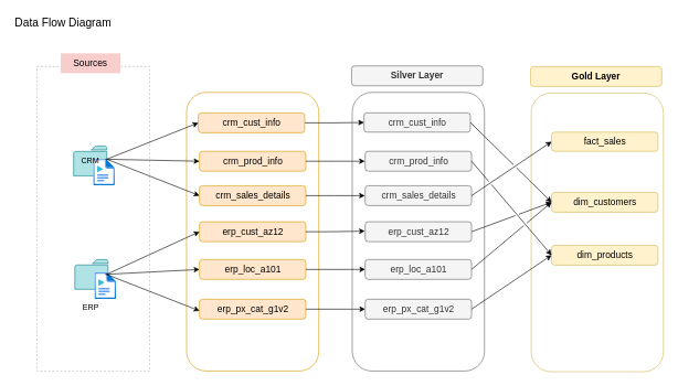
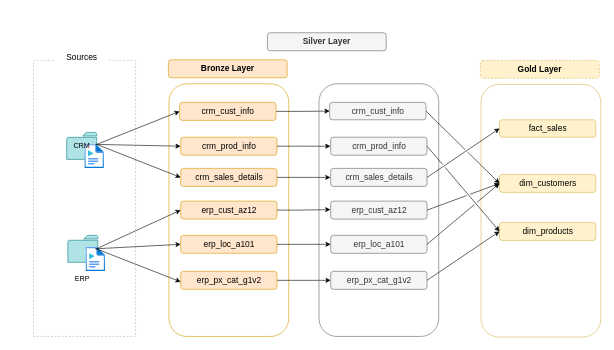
  <mxCell id="0" />
  <mxCell id="1" parent="0" />
- <mxCell id="2" value="Data Flow Diagram" style="text;html=1;align=center;verticalAlign=middle;whiteSpace=wrap;rounded=0;fontSize=17;" parent="1" vertex="1"><mxGeometry x="20" y="20" width="150" height="30" as="geometry" /></mxCell>
  <mxCell id="3" value="" style="rounded=0;whiteSpace=wrap;html=1;fillColor=none;strokeColor=#B4B4B4;dashed=1;" parent="1" vertex="1"><mxGeometry x="55.31" y="100" width="170" height="460" as="geometry" /></mxCell>
- <mxCell id="4" value="Sources" style="rounded=0;whiteSpace=wrap;html=1;strokeColor=none;fontSize=14;fillColor=#f8cecc;" parent="1" vertex="1"><mxGeometry x="91.13" y="80" width="90" height="30" as="geometry" /></mxCell>
+ <mxCell id="4" value="Sources" style="rounded=0;whiteSpace=wrap;html=1;strokeColor=none;fontSize=14;" parent="1" vertex="1"><mxGeometry x="91.13" y="80" width="90" height="30" as="geometry" /></mxCell>
  <mxCell id="5" value="" style="sketch=0;pointerEvents=1;shadow=0;dashed=0;html=1;labelPosition=center;verticalLabelPosition=bottom;verticalAlign=top;outlineConnect=0;align=center;shape=mxgraph.office.concepts.folder;fillColor=#b0e3e6;strokeColor=#0e8088;" parent="1" vertex="1"><mxGeometry x="110.62" y="220" width="50" height="45" as="geometry" /></mxCell>
  <mxCell id="6" value="" style="image;aspect=fixed;html=1;points=[];align=center;fontSize=12;image=img/lib/azure2/general/Media_File.svg;" parent="1" vertex="1"><mxGeometry x="140.62" y="240" width="32.51" height="40" as="geometry" /></mxCell>
  <mxCell id="7" value="CRM" style="text;html=1;align=center;verticalAlign=middle;whiteSpace=wrap;rounded=0;" parent="1" vertex="1"><mxGeometry x="105.62" y="228" width="60" height="30" as="geometry" /></mxCell>
  <mxCell id="8" value="" style="sketch=0;pointerEvents=1;shadow=0;dashed=0;html=1;strokeColor=#0e8088;labelPosition=center;verticalLabelPosition=bottom;verticalAlign=top;outlineConnect=0;align=center;shape=mxgraph.office.concepts.folder;fillColor=#b0e3e6;" parent="1" vertex="1"><mxGeometry x="112.49" y="391.5" width="50" height="45" as="geometry" /></mxCell>
  <mxCell id="9" value="" style="image;aspect=fixed;html=1;points=[];align=center;fontSize=12;image=img/lib/azure2/general/Media_File.svg;" parent="1" vertex="1"><mxGeometry x="142.49" y="411.5" width="32.51" height="40" as="geometry" /></mxCell>
  <mxCell id="10" value="ERP" style="text;html=1;align=center;verticalAlign=middle;whiteSpace=wrap;rounded=0;" parent="1" vertex="1"><mxGeometry x="107.49" y="448.5" width="60" height="30" as="geometry" /></mxCell>
+ <mxCell id="11" value="Bronze Layer" style="rounded=1;whiteSpace=wrap;html=1;fillColor=#ffe6cc;strokeColor=#d79b00;fontSize=14;fontStyle=1" parent="1" vertex="1"><mxGeometry x="280" y="99" width="198" height="30" as="geometry" /></mxCell>
  <mxCell id="12" value="" style="rounded=1;whiteSpace=wrap;html=1;fillColor=none;strokeColor=#d79b00;fontSize=14;" parent="1" vertex="1"><mxGeometry x="281" y="139" width="199.5" height="421" as="geometry" /></mxCell>
  <mxCell id="13" value="&lt;span style=&quot;font-weight: normal;&quot;&gt;crm_sales_details&lt;/span&gt;" style="rounded=1;whiteSpace=wrap;html=1;fillColor=#ffe6cc;strokeColor=#d79b00;fontSize=14;fontStyle=1" parent="1" vertex="1"><mxGeometry x="300.5" y="280" width="160.5" height="30" as="geometry" /></mxCell>
  <mxCell id="14" style="edgeStyle=orthogonalEdgeStyle;rounded=0;orthogonalLoop=1;jettySize=auto;html=1;" parent="1" source="15" target="30" edge="1"><mxGeometry relative="1" as="geometry" /></mxCell>
  <mxCell id="15" value="&lt;span style=&quot;font-weight: normal;&quot;&gt;crm_cust_info&lt;/span&gt;" style="rounded=1;whiteSpace=wrap;html=1;fillColor=#ffe6cc;strokeColor=#d79b00;fontSize=14;fontStyle=1" parent="1" vertex="1"><mxGeometry x="298.75" y="170" width="160.5" height="30" as="geometry" /></mxCell>
  <mxCell id="16" value="&lt;span style=&quot;font-weight: normal;&quot;&gt;crm_prod_info&lt;/span&gt;" style="rounded=1;whiteSpace=wrap;html=1;fillColor=#ffe6cc;strokeColor=#d79b00;fontSize=14;fontStyle=1" parent="1" vertex="1"><mxGeometry x="300.5" y="228" width="160.5" height="30" as="geometry" /></mxCell>
  <mxCell id="17" value="&lt;span style=&quot;font-weight: normal;&quot;&gt;erp_cust_az12&lt;/span&gt;" style="rounded=1;whiteSpace=wrap;html=1;fillColor=#ffe6cc;strokeColor=#d79b00;fontSize=14;fontStyle=1" parent="1" vertex="1"><mxGeometry x="300.5" y="334.5" width="160.5" height="30" as="geometry" /></mxCell>
  <mxCell id="18" value="&lt;span style=&quot;font-weight: normal;&quot;&gt;erp_loc_a101&lt;/span&gt;" style="rounded=1;whiteSpace=wrap;html=1;fillColor=#ffe6cc;strokeColor=#d79b00;fontSize=14;fontStyle=1" parent="1" vertex="1"><mxGeometry x="300.5" y="391.5" width="160.5" height="30" as="geometry" /></mxCell>
  <mxCell id="19" style="edgeStyle=orthogonalEdgeStyle;rounded=0;orthogonalLoop=1;jettySize=auto;html=1;entryX=0;entryY=0.5;entryDx=0;entryDy=0;" parent="1" source="20" target="34" edge="1"><mxGeometry relative="1" as="geometry" /></mxCell>
  <mxCell id="20" value="&lt;span style=&quot;font-weight: normal;&quot;&gt;erp_px_cat_g1v2&lt;/span&gt;" style="rounded=1;whiteSpace=wrap;html=1;fillColor=#ffe6cc;strokeColor=#d79b00;fontSize=14;fontStyle=1" parent="1" vertex="1"><mxGeometry x="300.5" y="451.5" width="160.5" height="30" as="geometry" /></mxCell>
  <mxCell id="21" value="" style="endArrow=classic;html=1;rounded=0;entryX=0;entryY=0.5;entryDx=0;entryDy=0;" parent="1" target="15" edge="1"><mxGeometry width="50" height="50" relative="1" as="geometry"><mxPoint x="160.62" y="240" as="sourcePoint" /><mxPoint x="210.62" y="190" as="targetPoint" /></mxGeometry></mxCell>
  <mxCell id="22" value="" style="endArrow=classic;html=1;rounded=0;entryX=0;entryY=0.5;entryDx=0;entryDy=0;" parent="1" target="13" edge="1"><mxGeometry width="50" height="50" relative="1" as="geometry"><mxPoint x="160.62" y="240" as="sourcePoint" /><mxPoint x="299" y="185" as="targetPoint" /></mxGeometry></mxCell>
  <mxCell id="23" value="" style="endArrow=classic;html=1;rounded=0;entryX=0;entryY=0.5;entryDx=0;entryDy=0;" parent="1" target="16" edge="1"><mxGeometry width="50" height="50" relative="1" as="geometry"><mxPoint x="158.37" y="240" as="sourcePoint" /><mxPoint x="298.75" y="295" as="targetPoint" /></mxGeometry></mxCell>
  <mxCell id="24" value="" style="endArrow=classic;html=1;rounded=0;entryX=0;entryY=0.5;entryDx=0;entryDy=0;" parent="1" target="17" edge="1"><mxGeometry width="50" height="50" relative="1" as="geometry"><mxPoint x="160.12" y="414" as="sourcePoint" /><mxPoint x="298.5" y="359" as="targetPoint" /></mxGeometry></mxCell>
  <mxCell id="25" value="" style="endArrow=classic;html=1;rounded=0;entryX=0;entryY=0.5;entryDx=0;entryDy=0;" parent="1" edge="1"><mxGeometry width="50" height="50" relative="1" as="geometry"><mxPoint x="160.12" y="414" as="sourcePoint" /><mxPoint x="300.5" y="469" as="targetPoint" /></mxGeometry></mxCell>
  <mxCell id="26" value="" style="endArrow=classic;html=1;rounded=0;entryX=0;entryY=0.5;entryDx=0;entryDy=0;" parent="1" target="18" edge="1"><mxGeometry width="50" height="50" relative="1" as="geometry"><mxPoint x="157.87" y="414" as="sourcePoint" /><mxPoint x="300.5" y="417" as="targetPoint" /></mxGeometry></mxCell>
- <mxCell id="27" value="Silver Layer" style="rounded=1;whiteSpace=wrap;html=1;fillColor=#f5f5f5;strokeColor=#666666;fontSize=14;fontStyle=1;fontColor=#333333;" parent="1" vertex="1"><mxGeometry x="530" y="99" width="198" height="30" as="geometry" /></mxCell>
+ <mxCell id="27" value="Silver Layer" style="rounded=1;whiteSpace=wrap;html=1;fillColor=#f5f5f5;strokeColor=#666666;fontSize=14;fontStyle=1;fontColor=#333333;" parent="1" vertex="1"><mxGeometry x="445" y="54" width="198" height="30" as="geometry" /></mxCell>
  <mxCell id="28" value="" style="rounded=1;whiteSpace=wrap;html=1;fillColor=none;strokeColor=#666666;fontSize=14;fontColor=#333333;" parent="1" vertex="1"><mxGeometry x="531" y="139" width="199.5" height="421" as="geometry" /></mxCell>
  <mxCell id="29" value="&lt;span style=&quot;font-weight: normal;&quot;&gt;crm_sales_details&lt;/span&gt;" style="rounded=1;whiteSpace=wrap;html=1;fillColor=#f5f5f5;strokeColor=#666666;fontSize=14;fontStyle=1;fontColor=#333333;" parent="1" vertex="1"><mxGeometry x="550.5" y="280" width="160.5" height="30" as="geometry" /></mxCell>
  <mxCell id="30" value="&lt;span style=&quot;font-weight: normal;&quot;&gt;crm_cust_info&lt;/span&gt;" style="rounded=1;whiteSpace=wrap;html=1;fillColor=#f5f5f5;strokeColor=#666666;fontSize=14;fontStyle=1;fontColor=#333333;" parent="1" vertex="1"><mxGeometry x="548.75" y="170" width="160.5" height="29" as="geometry" /></mxCell>
  <mxCell id="31" value="&lt;span style=&quot;font-weight: normal;&quot;&gt;crm_prod_info&lt;/span&gt;" style="rounded=1;whiteSpace=wrap;html=1;fillColor=#f5f5f5;strokeColor=#666666;fontSize=14;fontStyle=1;fontColor=#333333;" parent="1" vertex="1"><mxGeometry x="550.5" y="228" width="160.5" height="30" as="geometry" /></mxCell>
  <mxCell id="32" value="&lt;span style=&quot;font-weight: normal;&quot;&gt;erp_cust_az12&lt;/span&gt;" style="rounded=1;whiteSpace=wrap;html=1;fillColor=#f5f5f5;strokeColor=#666666;fontSize=14;fontStyle=1;fontColor=#333333;" parent="1" vertex="1"><mxGeometry x="550.5" y="334.5" width="160.5" height="30" as="geometry" /></mxCell>
  <mxCell id="33" value="&lt;span style=&quot;font-weight: normal;&quot;&gt;erp_loc_a101&lt;/span&gt;" style="rounded=1;whiteSpace=wrap;html=1;fillColor=#f5f5f5;strokeColor=#666666;fontSize=14;fontStyle=1;fontColor=#333333;" parent="1" vertex="1"><mxGeometry x="550.5" y="391.5" width="160.5" height="30" as="geometry" /></mxCell>
  <mxCell id="34" value="&lt;span style=&quot;font-weight: normal;&quot;&gt;erp_px_cat_g1v2&lt;/span&gt;" style="rounded=1;whiteSpace=wrap;html=1;fillColor=#f5f5f5;strokeColor=#666666;fontSize=14;fontStyle=1;fontColor=#333333;" parent="1" vertex="1"><mxGeometry x="550.5" y="451.5" width="160.5" height="30" as="geometry" /></mxCell>
  <mxCell id="35" style="edgeStyle=orthogonalEdgeStyle;rounded=0;orthogonalLoop=1;jettySize=auto;html=1;" parent="1" source="16" edge="1"><mxGeometry relative="1" as="geometry"><mxPoint x="550" y="243" as="targetPoint" /></mxGeometry></mxCell>
  <mxCell id="36" style="edgeStyle=orthogonalEdgeStyle;rounded=0;orthogonalLoop=1;jettySize=auto;html=1;exitX=1;exitY=0.5;exitDx=0;exitDy=0;" parent="1" source="13" edge="1"><mxGeometry relative="1" as="geometry"><mxPoint x="550" y="295" as="targetPoint" /></mxGeometry></mxCell>
  <mxCell id="37" style="edgeStyle=orthogonalEdgeStyle;rounded=0;orthogonalLoop=1;jettySize=auto;html=1;entryX=0.095;entryY=0.498;entryDx=0;entryDy=0;entryPerimeter=0;" parent="1" source="17" target="28" edge="1"><mxGeometry relative="1" as="geometry" /></mxCell>
  <mxCell id="38" style="edgeStyle=orthogonalEdgeStyle;rounded=0;orthogonalLoop=1;jettySize=auto;html=1;entryX=0;entryY=0.5;entryDx=0;entryDy=0;" parent="1" source="18" target="33" edge="1"><mxGeometry relative="1" as="geometry"><mxPoint x="550" y="407" as="targetPoint" /></mxGeometry></mxCell>
- <mxCell id="39" value="Gold Layer" style="rounded=1;whiteSpace=wrap;html=1;fillColor=#fff2cc;strokeColor=#d6b656;fontSize=14;fontStyle=1;" vertex="1" parent="1"><mxGeometry x="800" y="100" width="198" height="30" as="geometry" /></mxCell>
+ <mxCell id="39" value="Gold Layer" style="rounded=1;whiteSpace=wrap;html=1;fillColor=#fff2cc;strokeColor=#d6b656;fontSize=14;fontStyle=1;dashed=1;" vertex="1" parent="1"><mxGeometry x="800" y="100" width="198" height="30" as="geometry" /></mxCell>
  <mxCell id="40" value="" style="rounded=1;whiteSpace=wrap;html=1;fillColor=none;strokeColor=#d6b656;fontSize=14;" vertex="1" parent="1"><mxGeometry x="801" y="140" width="199.5" height="421" as="geometry" /></mxCell>
  <mxCell id="41" value="&lt;span style=&quot;font-weight: normal;&quot;&gt;dim_products&lt;/span&gt;" style="rounded=1;whiteSpace=wrap;html=1;fillColor=#fff2cc;strokeColor=#d6b656;fontSize=14;fontStyle=1;" vertex="1" parent="1"><mxGeometry x="831.75" y="370" width="160.5" height="30" as="geometry" /></mxCell>
  <mxCell id="42" value="&lt;span style=&quot;font-weight: normal;&quot;&gt;fact_sales&lt;/span&gt;" style="rounded=1;whiteSpace=wrap;html=1;fillColor=#fff2cc;strokeColor=#d6b656;fontSize=14;fontStyle=1;" vertex="1" parent="1"><mxGeometry x="831.75" y="199" width="160.5" height="29" as="geometry" /></mxCell>
  <mxCell id="43" value="&lt;span style=&quot;font-weight: normal;&quot;&gt;dim_customers&lt;/span&gt;" style="rounded=1;whiteSpace=wrap;html=1;fillColor=#fff2cc;strokeColor=#d6b656;fontSize=14;fontStyle=1;" vertex="1" parent="1"><mxGeometry x="831.75" y="290" width="160.5" height="30" as="geometry" /></mxCell>
  <mxCell id="44" value="" style="endArrow=classic;html=1;rounded=0;exitX=1;exitY=0.5;exitDx=0;exitDy=0;entryX=0;entryY=0.5;entryDx=0;entryDy=0;jumpStyle=gap;" edge="1" parent="1" source="29" target="42"><mxGeometry width="50" height="50" relative="1" as="geometry"><mxPoint x="620" y="350" as="sourcePoint" /><mxPoint x="670" y="300" as="targetPoint" /></mxGeometry></mxCell>
  <mxCell id="45" value="" style="endArrow=classic;html=1;rounded=0;exitX=1;exitY=0.5;exitDx=0;exitDy=0;entryX=0;entryY=0.5;entryDx=0;entryDy=0;jumpStyle=gap;" edge="1" parent="1" source="30" target="43"><mxGeometry width="50" height="50" relative="1" as="geometry"><mxPoint x="780" y="239" as="sourcePoint" /><mxPoint x="899" y="230" as="targetPoint" /></mxGeometry></mxCell>
  <mxCell id="46" value="" style="endArrow=classic;html=1;rounded=0;exitX=1;exitY=0.5;exitDx=0;exitDy=0;entryX=0;entryY=0.5;entryDx=0;entryDy=0;jumpStyle=gap;" edge="1" parent="1" source="31" target="41"><mxGeometry width="50" height="50" relative="1" as="geometry"><mxPoint x="720" y="269" as="sourcePoint" /><mxPoint x="839" y="260" as="targetPoint" /></mxGeometry></mxCell>
  <mxCell id="47" value="" style="endArrow=classic;html=1;rounded=0;entryX=0;entryY=0.5;entryDx=0;entryDy=0;exitX=1;exitY=0.5;exitDx=0;exitDy=0;jumpStyle=gap;" edge="1" parent="1" source="32" target="43"><mxGeometry width="50" height="50" relative="1" as="geometry"><mxPoint x="730" y="379" as="sourcePoint" /><mxPoint x="849" y="370" as="targetPoint" /></mxGeometry></mxCell>
  <mxCell id="48" value="" style="endArrow=classic;html=1;rounded=0;exitX=1;exitY=0.5;exitDx=0;exitDy=0;entryX=0;entryY=0.5;entryDx=0;entryDy=0;jumpStyle=gap;" edge="1" parent="1" source="33" target="43"><mxGeometry width="50" height="50" relative="1" as="geometry"><mxPoint x="711" y="411" as="sourcePoint" /><mxPoint x="830" y="402" as="targetPoint" /></mxGeometry></mxCell>
  <mxCell id="49" value="" style="endArrow=classic;html=1;rounded=0;exitX=1;exitY=0.5;exitDx=0;exitDy=0;entryX=0;entryY=0.5;entryDx=0;entryDy=0;jumpStyle=gap;" edge="1" parent="1" source="34" target="41"><mxGeometry width="50" height="50" relative="1" as="geometry"><mxPoint x="750" y="469" as="sourcePoint" /><mxPoint x="869" y="460" as="targetPoint" /></mxGeometry></mxCell>
